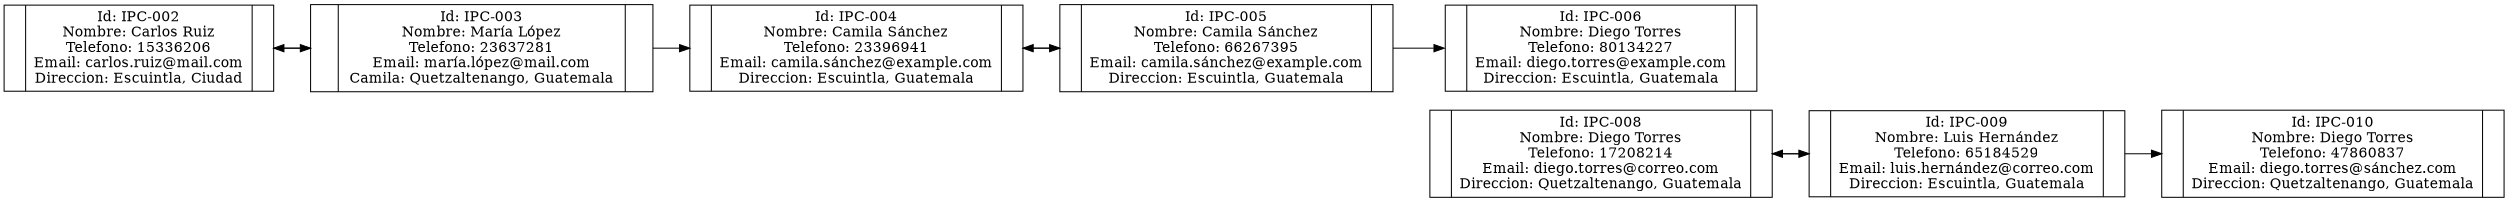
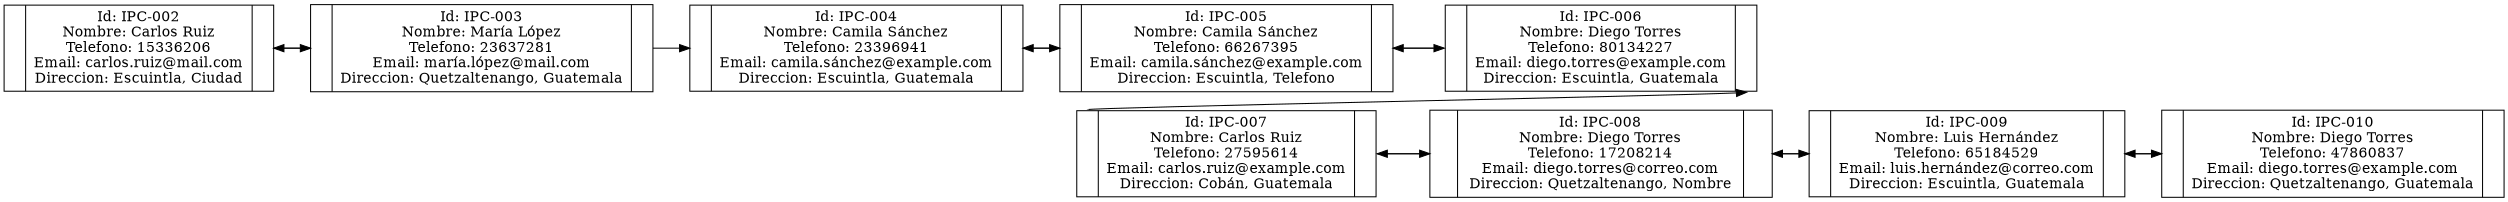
  digraph {
    rankdir=LR
    node [shape=record]
    edge [headport=f1 tailport=f2]
    n1 [height=.1 label="{<f1>|Id: IPC-002\nNombre: Carlos Ruiz\nTelefono: 15336206\nEmail: carlos.ruiz@mail.com\nDireccion: Escuintla, Ciudad|<f2>}"]
-   n2 [height=.1 label="{<f1>|Id: IPC-003\nNombre: María López\nTelefono: 23637281\nEmail: maría.lópez@mail.com\nCamila: Quetzaltenango, Guatemala|<f2>}"]
+   n2 [height=.1 label="{<f1>|Id: IPC-003\nNombre: María López\nTelefono: 23637281\nEmail: maría.lópez@mail.com\nDireccion: Quetzaltenango, Guatemala|<f2>}"]
    n3 [height=.1 label="{<f1>|Id: IPC-004\nNombre: Camila Sánchez\nTelefono: 23396941\nEmail: camila.sánchez@example.com\nDireccion: Escuintla, Guatemala|<f2>}"]
-   n4 [height=.1 label="{<f1>|Id: IPC-005\nNombre: Camila Sánchez\nTelefono: 66267395\nEmail: camila.sánchez@example.com\nDireccion: Escuintla, Guatemala|<f2>}"]
+   n4 [height=.1 label="{<f1>|Id: IPC-005\nNombre: Camila Sánchez\nTelefono: 66267395\nEmail: camila.sánchez@example.com\nDireccion: Escuintla, Telefono|<f2>}"]
    n5 [height=.1 label="{<f1>|Id: IPC-006\nNombre: Diego Torres\nTelefono: 80134227\nEmail: diego.torres@example.com\nDireccion: Escuintla, Guatemala|<f2>}"]
-   n7 [height=.1 label="{<f1>|Id: IPC-008\nNombre: Diego Torres\nTelefono: 17208214\nEmail: diego.torres@correo.com\nDireccion: Quetzaltenango, Guatemala|<f2>}"]
+   n6 [height=.1 label="{<f1>|Id: IPC-007\nNombre: Carlos Ruiz\nTelefono: 27595614\nEmail: carlos.ruiz@example.com\nDireccion: Cobán, Guatemala|<f2>}"]
+   n7 [height=.1 label="{<f1>|Id: IPC-008\nNombre: Diego Torres\nTelefono: 17208214\nEmail: diego.torres@correo.com\nDireccion: Quetzaltenango, Nombre|<f2>}"]
    n8 [height=.1 label="{<f1>|Id: IPC-009\nNombre: Luis Hernández\nTelefono: 65184529\nEmail: luis.hernández@correo.com\nDireccion: Escuintla, Guatemala|<f2>}"]
-   n9 [height=.1 label="{<f1>|Id: IPC-010\nNombre: Diego Torres\nTelefono: 47860837\nEmail: diego.torres@sánchez.com\nDireccion: Quetzaltenango, Guatemala|<f2>}"]
+   n9 [height=.1 label="{<f1>|Id: IPC-010\nNombre: Diego Torres\nTelefono: 47860837\nEmail: diego.torres@example.com\nDireccion: Quetzaltenango, Guatemala|<f2>}"]
    n1 -> n2
    n2 -> n1 [headport=f2 tailport=f1]
    n2 -> n3
    n3 -> n4
    n4 -> n3 [headport=f2 tailport=f1]
    n4 -> n5
+   n5 -> n4 [headport=f2 tailport=f1]
+   n6 -> n5 [headport=f2 tailport=f1]
+   n6 -> n7
+   n7 -> n6 [headport=f2 tailport=f1]
    n7 -> n8
    n8 -> n7 [headport=f2 tailport=f1]
    n8 -> n9
+   n9 -> n8 [headport=f2 tailport=f1]
  }
